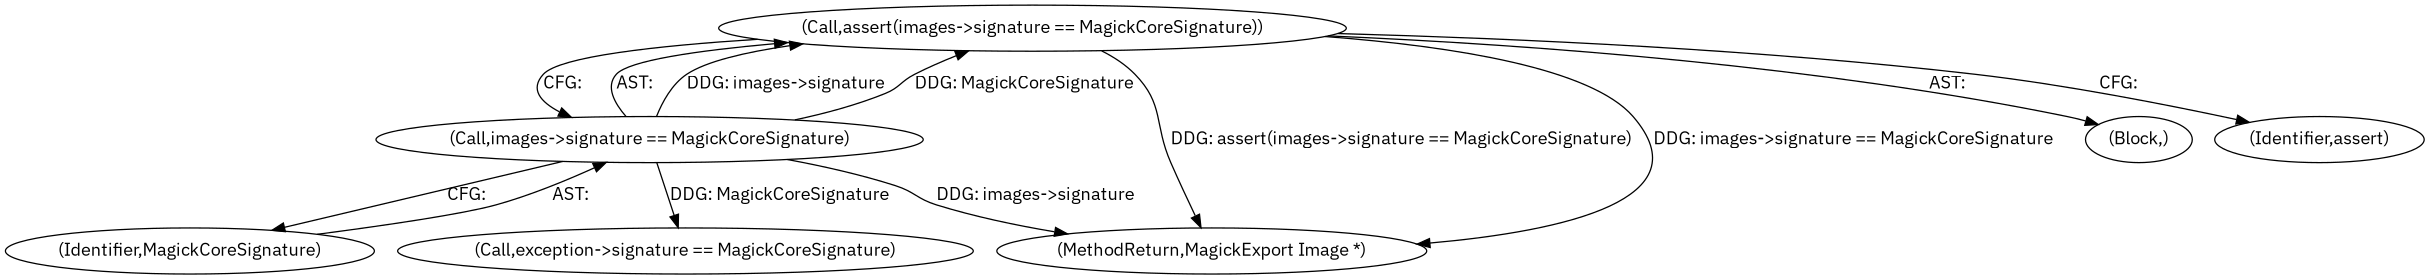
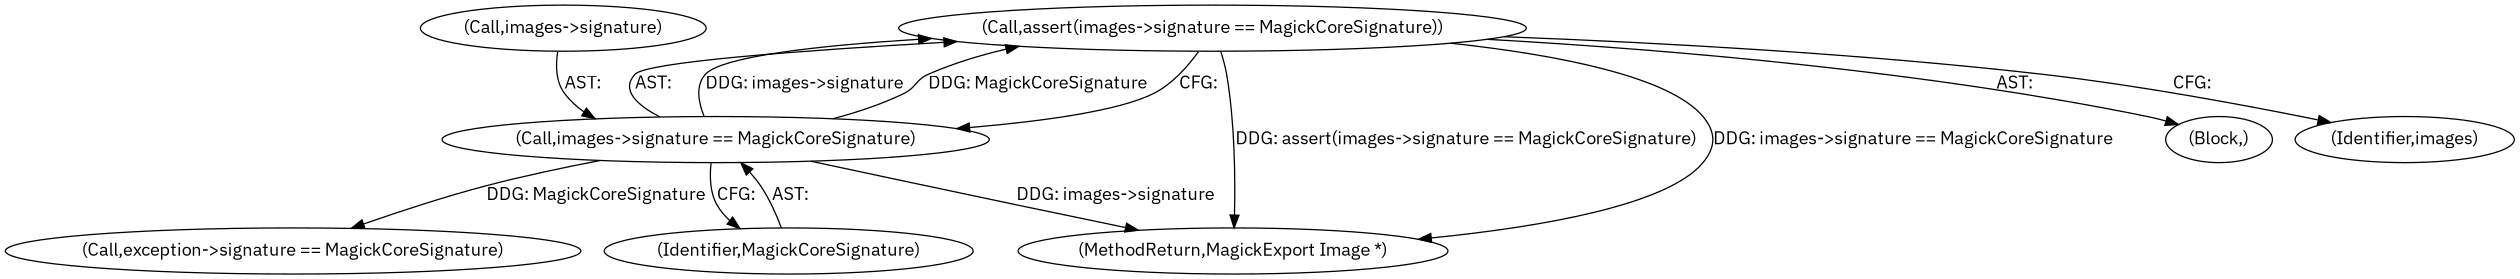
  digraph {
    fontname="IBM Plex Sans"
    node [fontname="IBM Plex Sans"]
    edge [fontname="IBM Plex Sans"]
    n1 [label="(Call,assert(images->signature == MagickCoreSignature))"]
    n2 [label="(Call,images->signature == MagickCoreSignature)"]
    n3 [label="(MethodReturn,MagickExport Image *)"]
    n4 [label="(Block,)"]
-   n5 [label="(Identifier,assert)"]
+   n5 [label="(Identifier,images)"]
    n6 [label="(Identifier,MagickCoreSignature)"]
    n7 [label="(Call,exception->signature == MagickCoreSignature)"]
+   n8 [label="(Call,images->signature)"]
    n1 -> n2 [label="CFG: "]
    n1 -> n3 [label="DDG: assert(images->signature == MagickCoreSignature)"]
    n1 -> n3 [label="DDG: images->signature == MagickCoreSignature"]
    n1 -> n4 [label="AST: "]
    n1 -> n5 [label="CFG: "]
    n2 -> n1 [label="AST: "]
    n2 -> n1 [label="DDG: images->signature"]
    n2 -> n1 [label="DDG: MagickCoreSignature"]
    n2 -> n3 [label="DDG: images->signature"]
    n2 -> n6 [label="CFG: "]
    n2 -> n7 [label="DDG: MagickCoreSignature"]
    n6 -> n2 [label="AST: "]
+   n8 -> n2 [label="AST: "]
  }
